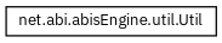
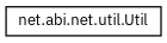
  digraph {
    rankdir=LR
    fontname="IBM Plex Sans"
-   n1 [color=black fillcolor=white fontname="IBM Plex Sans" fontsize=10 height=0.2 label="net.abi.abisEngine.util.Util" shape=record style=filled width=0.4]
+   n1 [color=black fillcolor=white fontname="IBM Plex Sans" fontsize=10 height=0.2 label="net.abi.net.util.Util" shape=record style=filled width=0.4]
  }
